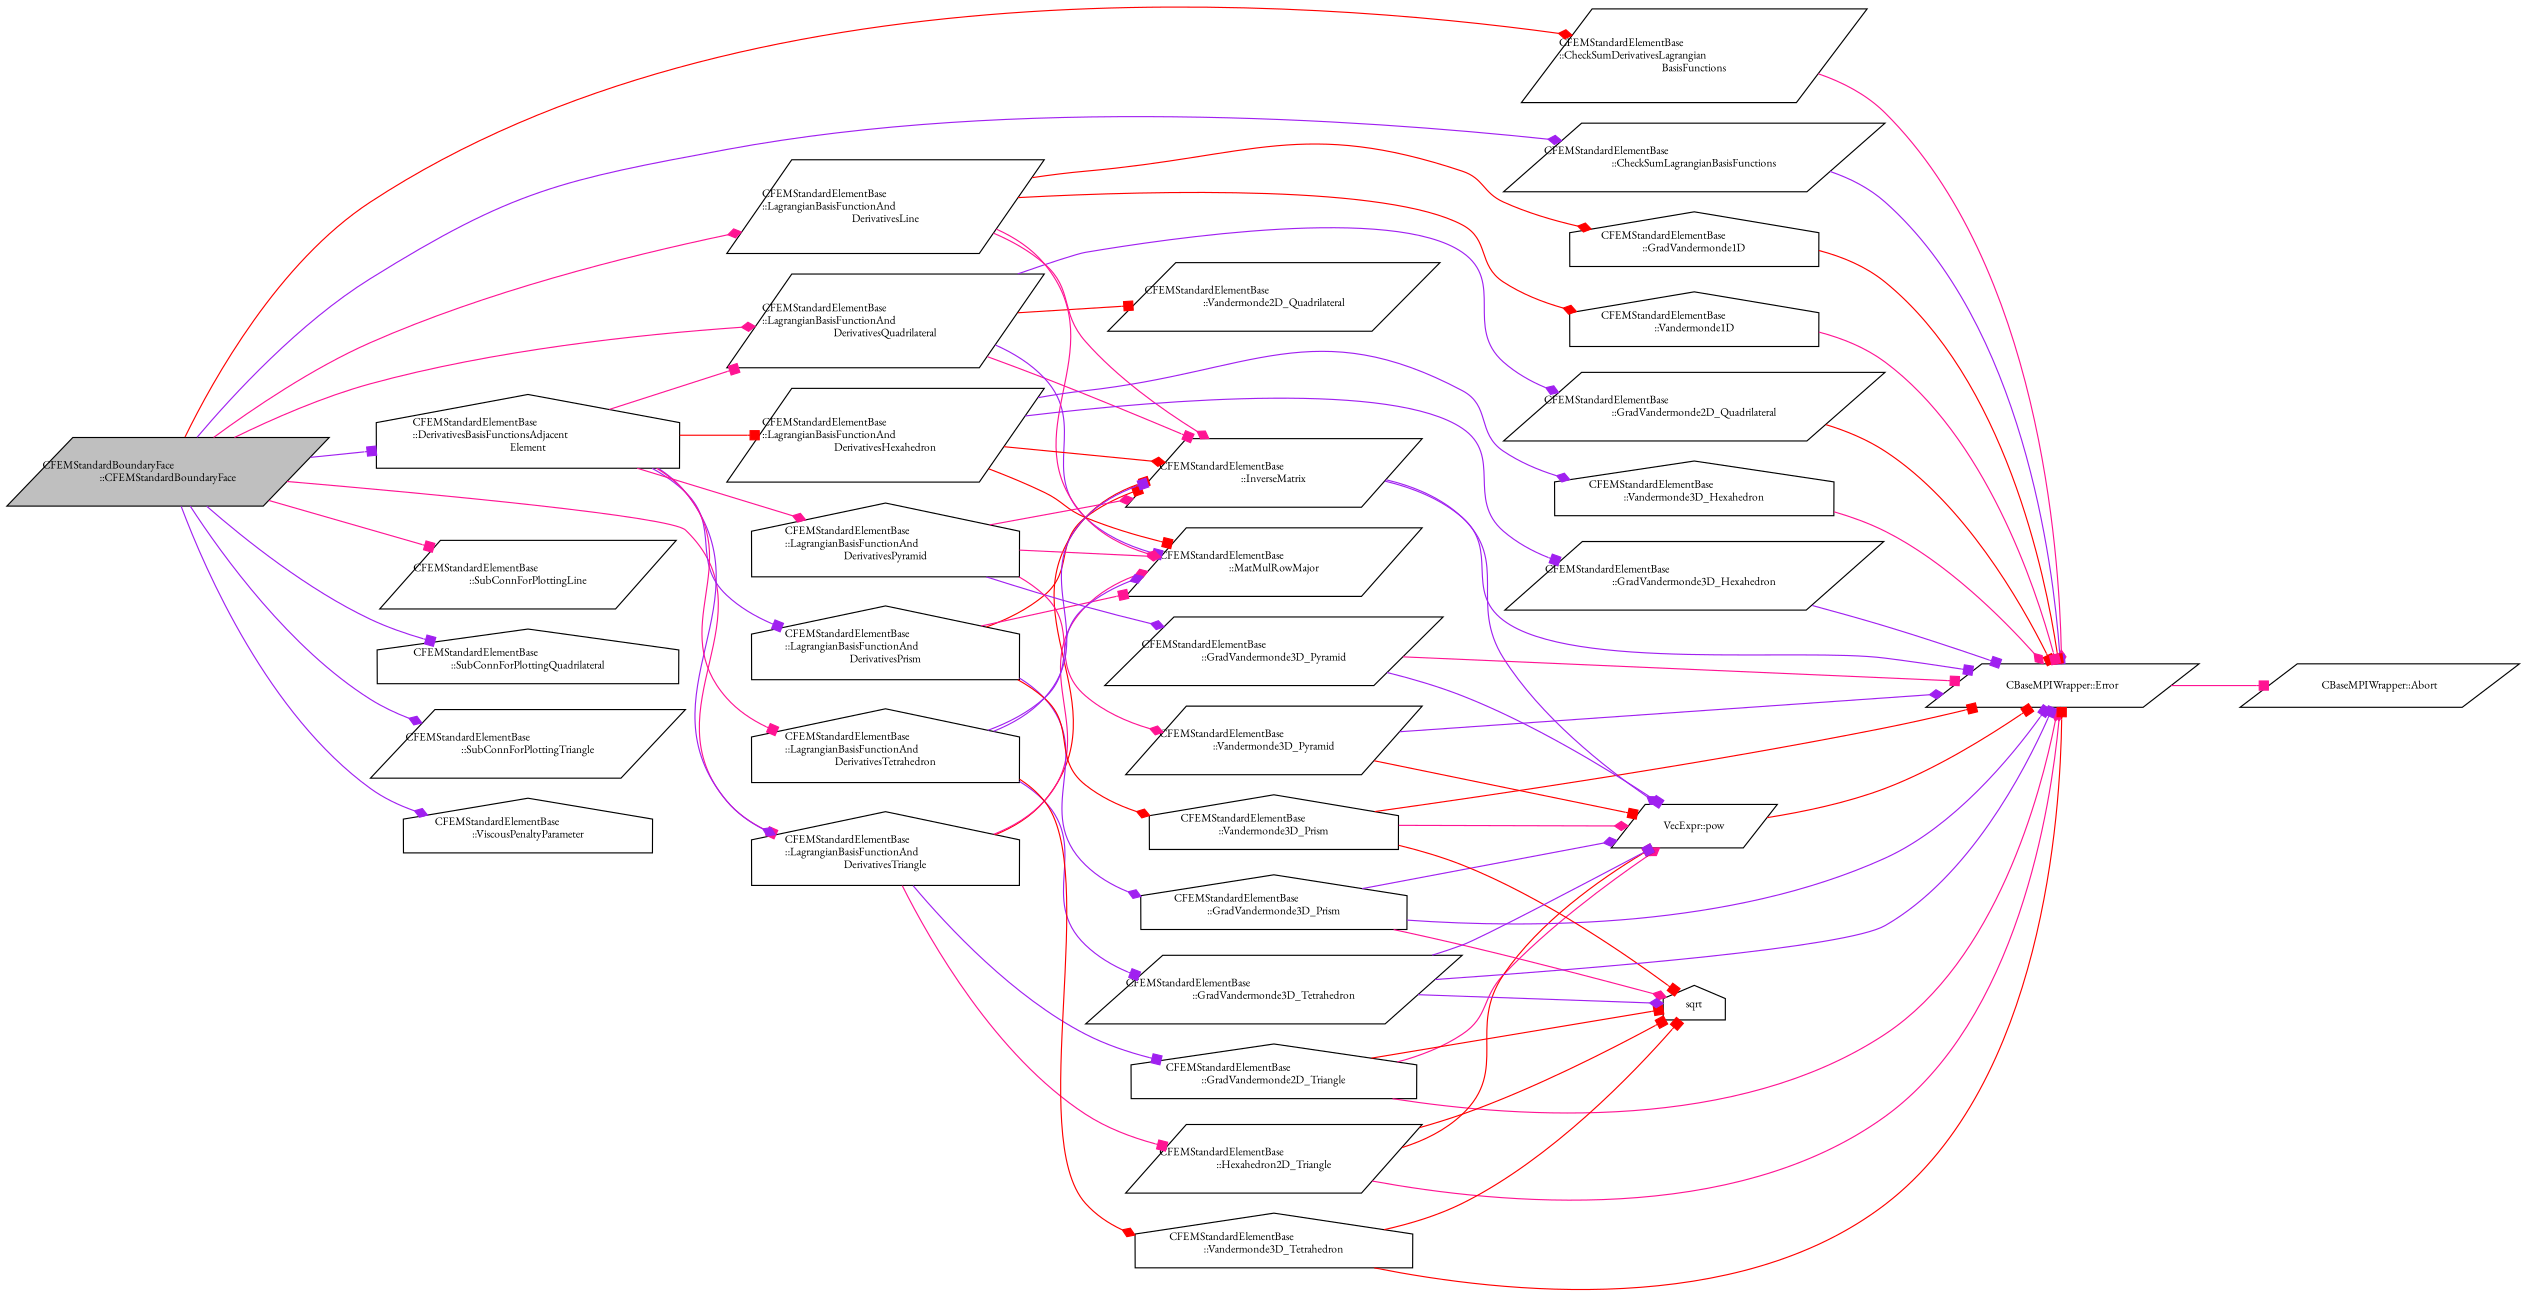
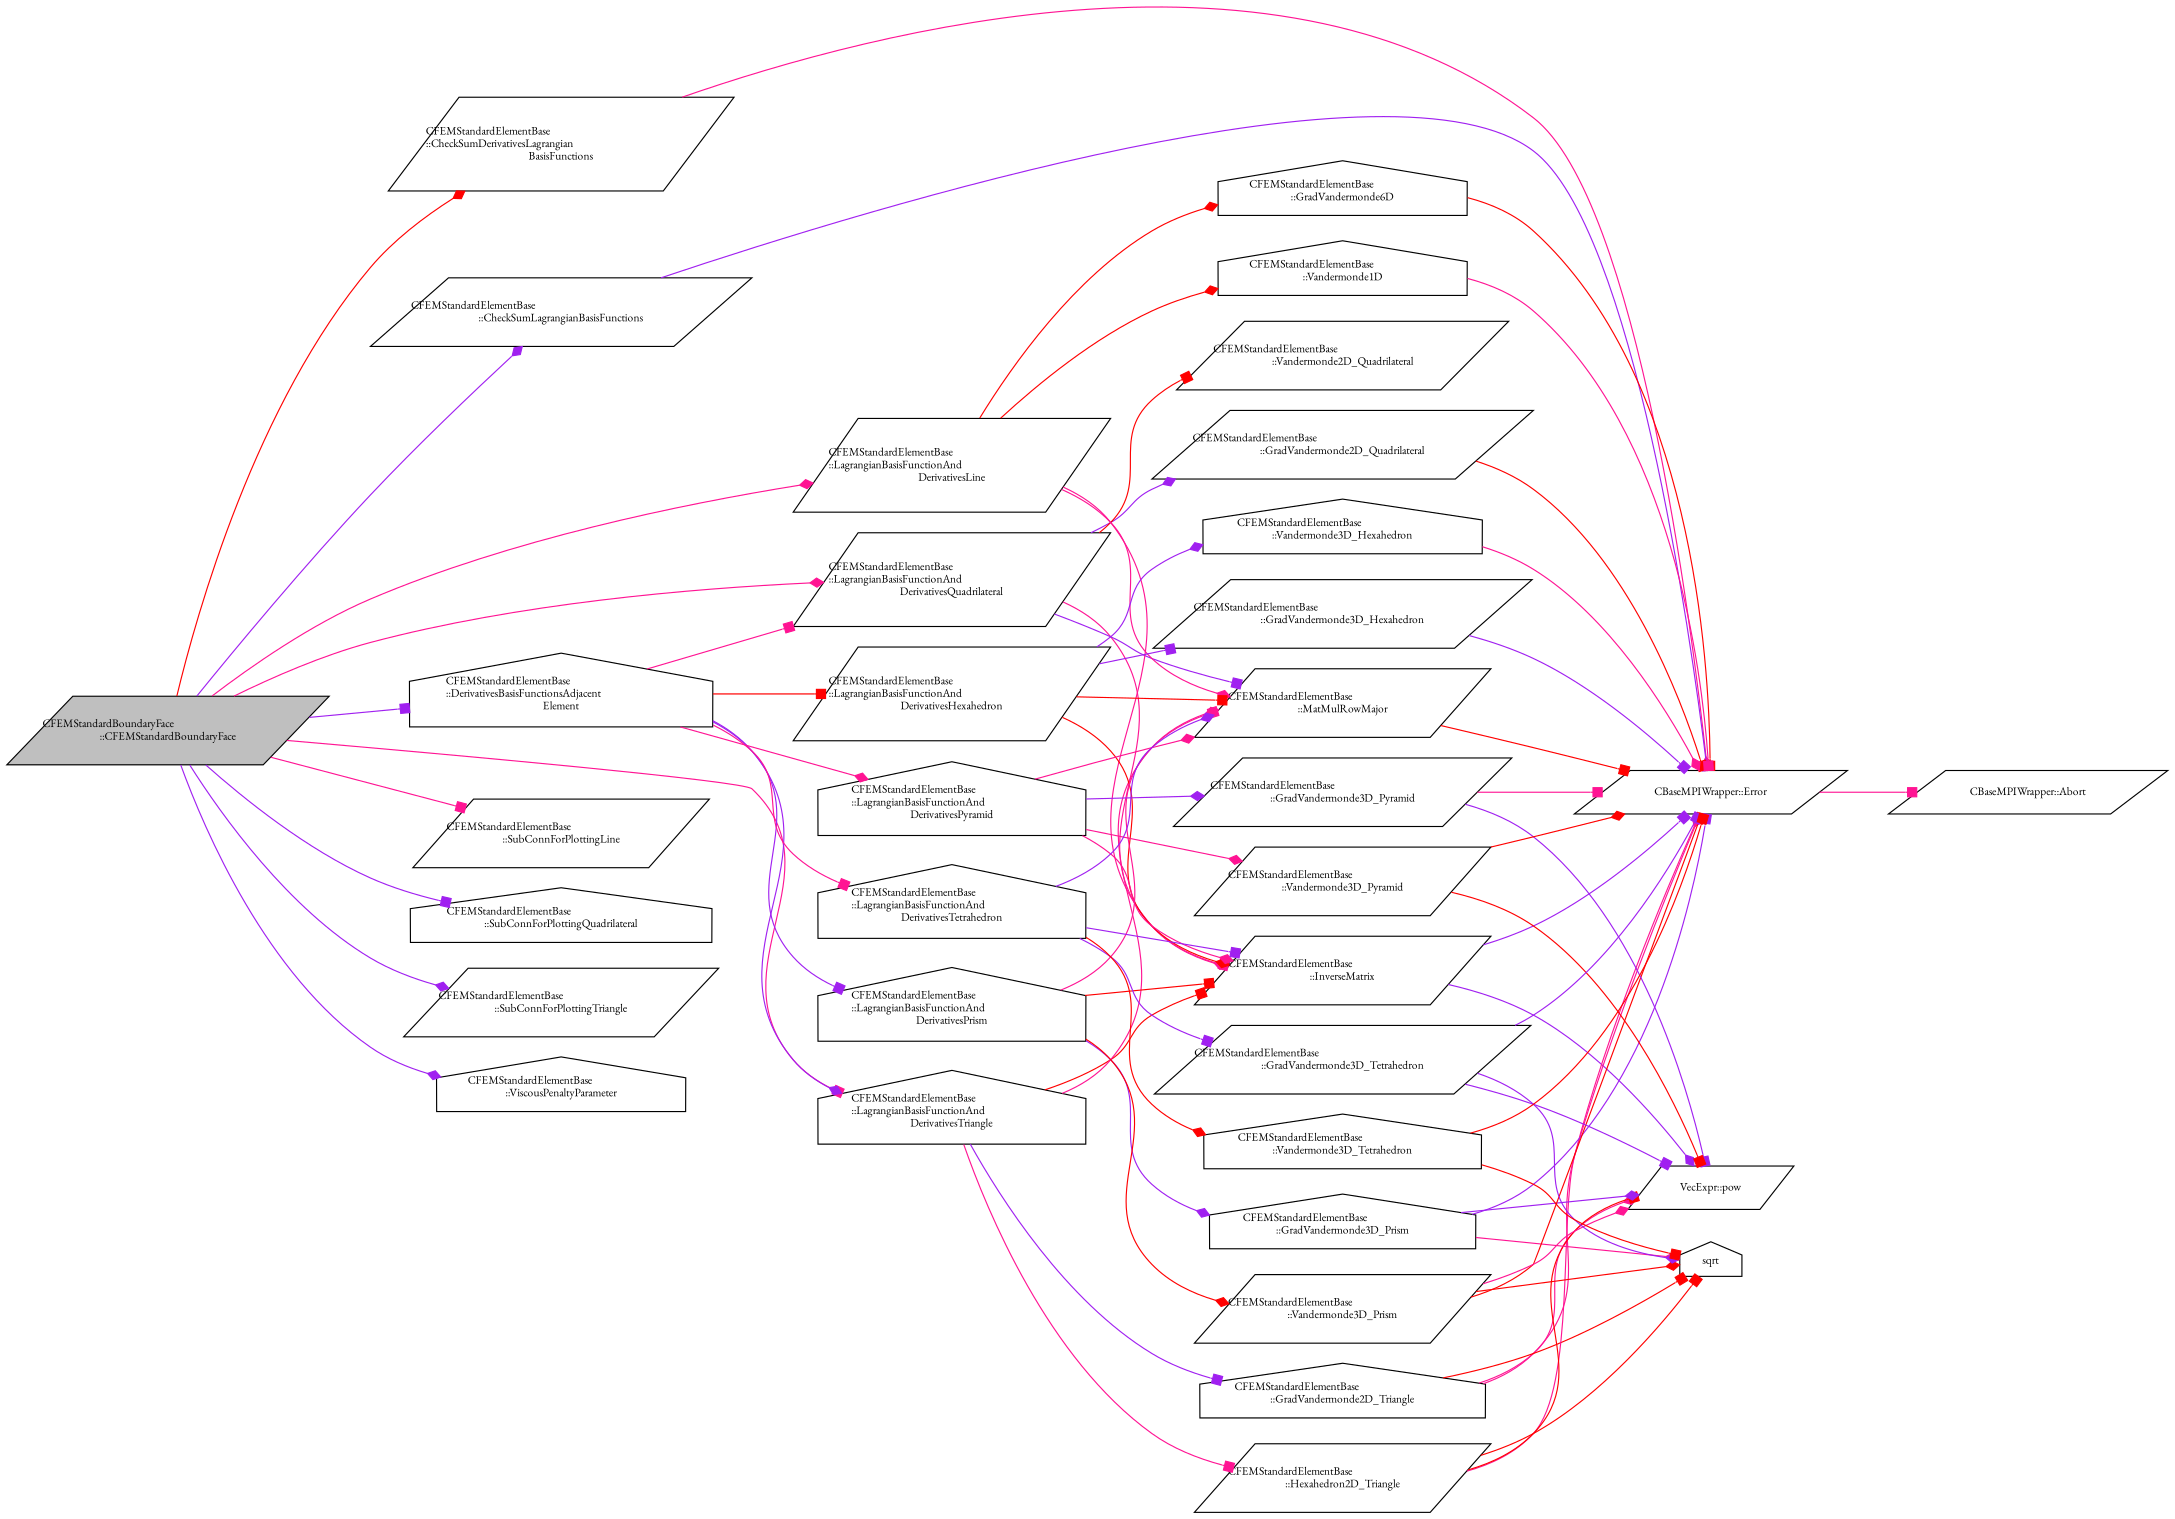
  digraph {
    fontname="EB Garamond"
    rankdir=LR
    node [color=black fillcolor=white fontname="EB Garamond" fontsize=10 shape=parallelogram style=filled]
    edge [arrowhead=box color=purple fontname="EB Garamond" fontsize=10 labelfontname=Helvetica labelfontsize=10 style=solid]
    n1 [fillcolor=grey75 fontcolor=black height=0.2 label="CFEMStandardBoundaryFace\l::CFEMStandardBoundaryFace" width=0.4]
    n2 [height=0.2 label="CFEMStandardElementBase\l::CheckSumDerivativesLagrangian\lBasisFunctions" width=0.4]
    n3 [height=0.2 label="CFEMStandardElementBase\l::CheckSumLagrangianBasisFunctions" width=0.4]
    n4 [height=0.2 label="CFEMStandardElementBase\l::DerivativesBasisFunctionsAdjacent\lElement" shape=house width=0.4]
    n5 [height=0.2 label="CFEMStandardElementBase\l::LagrangianBasisFunctionAnd\lDerivativesQuadrilateral" width=0.4]
    n6 [height=0.2 label="CFEMStandardElementBase\l::LagrangianBasisFunctionAnd\lDerivativesTriangle" shape=house width=0.4]
    n7 [height=0.2 label="CFEMStandardElementBase\l::LagrangianBasisFunctionAnd\lDerivativesLine" width=0.4]
    n8 [height=0.2 label="CFEMStandardElementBase\l::SubConnForPlottingLine" width=0.4]
    n9 [height=0.2 label="CFEMStandardElementBase\l::SubConnForPlottingQuadrilateral" shape=house width=0.4]
    n10 [height=0.2 label="CFEMStandardElementBase\l::SubConnForPlottingTriangle" width=0.4]
    n11 [height=0.2 label="CFEMStandardElementBase\l::ViscousPenaltyParameter" shape=house width=0.4]
    n12 [height=0.2 label="CBaseMPIWrapper::Error" width=0.4]
    n13 [height=0.2 label="CFEMStandardElementBase\l::LagrangianBasisFunctionAnd\lDerivativesHexahedron" width=0.4]
    n14 [height=0.2 label="CFEMStandardElementBase\l::LagrangianBasisFunctionAnd\lDerivativesPrism" shape=house width=0.4]
    n15 [height=0.2 label="CFEMStandardElementBase\l::LagrangianBasisFunctionAnd\lDerivativesPyramid" shape=house width=0.4]
    n16 [height=0.2 label="CFEMStandardElementBase\l::LagrangianBasisFunctionAnd\lDerivativesTetrahedron" shape=house width=0.4]
    n17 [height=0.2 label="CFEMStandardElementBase\l::InverseMatrix" width=0.4]
    n18 [height=0.2 label="CFEMStandardElementBase\l::MatMulRowMajor" width=0.4]
    n19 [height=0.2 label="CFEMStandardElementBase\l::GradVandermonde2D_Quadrilateral" width=0.4]
    n20 [height=0.2 label="CFEMStandardElementBase\l::Vandermonde2D_Quadrilateral" width=0.4]
    n21 [height=0.2 label="CFEMStandardElementBase\l::GradVandermonde2D_Triangle" shape=house width=0.4]
    n22 [height=0.2 label="CFEMStandardElementBase\l::Hexahedron2D_Triangle" width=0.4]
-   n23 [height=0.2 label="CFEMStandardElementBase\l::GradVandermonde1D" shape=house width=0.4]
+   n23 [height=0.2 label="CFEMStandardElementBase\l::GradVandermonde6D" shape=house width=0.4]
    n24 [height=0.2 label="CFEMStandardElementBase\l::Vandermonde1D" shape=house width=0.4]
    n25 [height=0.2 label="CBaseMPIWrapper::Abort" width=0.4]
    n26 [height=0.2 label="CFEMStandardElementBase\l::GradVandermonde3D_Hexahedron" width=0.4]
    n27 [height=0.2 label="CFEMStandardElementBase\l::Vandermonde3D_Hexahedron" shape=house width=0.4]
    n28 [height=0.2 label="CFEMStandardElementBase\l::GradVandermonde3D_Prism" shape=house width=0.4]
-   n29 [height=0.2 label="CFEMStandardElementBase\l::Vandermonde3D_Prism" shape=house width=0.4]
+   n29 [height=0.2 label="CFEMStandardElementBase\l::Vandermonde3D_Prism" width=0.4]
    n30 [height=0.2 label="CFEMStandardElementBase\l::GradVandermonde3D_Pyramid" width=0.4]
    n31 [height=0.2 label="CFEMStandardElementBase\l::Vandermonde3D_Pyramid" width=0.4]
    n32 [height=0.2 label="CFEMStandardElementBase\l::GradVandermonde3D_Tetrahedron" width=0.4]
    n33 [height=0.2 label="CFEMStandardElementBase\l::Vandermonde3D_Tetrahedron" shape=house width=0.4]
    n34 [height=0.2 label="VecExpr::pow" width=0.4]
    n35 [height=0.2 label=sqrt shape=house width=0.4]
    n1 -> n2 [arrowhead=diamond color=red]
    n1 -> n3 [arrowhead=diamond]
    n1 -> n4
    n1 -> n5 [arrowhead=diamond color=deeppink]
    n1 -> n6 [color=deeppink]
    n1 -> n7 [arrowhead=diamond color=deeppink]
    n1 -> n8 [color=deeppink]
    n1 -> n9
    n1 -> n10 [arrowhead=diamond]
    n1 -> n11 [arrowhead=diamond]
    n2 -> n12 [arrowhead=diamond color=deeppink]
    n3 -> n12
    n4 -> n5 [color=deeppink]
    n4 -> n6 [arrowhead=diamond]
    n4 -> n13 [color=red]
    n4 -> n14
    n4 -> n15 [arrowhead=diamond color=deeppink]
    n4 -> n16 [color=deeppink]
    n5 -> n17 [color=deeppink]
    n5 -> n18
    n5 -> n19 [arrowhead=diamond]
    n5 -> n20 [color=red]
    n6 -> n17 [color=red]
    n6 -> n18 [arrowhead=diamond color=deeppink]
    n6 -> n21
    n6 -> n22 [color=deeppink]
    n7 -> n17 [arrowhead=diamond color=deeppink]
    n7 -> n18 [arrowhead=diamond color=deeppink]
    n7 -> n23 [arrowhead=diamond color=red]
    n7 -> n24 [arrowhead=diamond color=red]
    n12 -> n25 [color=deeppink]
    n13 -> n17 [arrowhead=diamond color=red]
    n13 -> n18 [color=red]
    n13 -> n26
    n13 -> n27 [arrowhead=diamond]
    n14 -> n17 [color=red]
    n14 -> n18 [color=deeppink]
    n14 -> n28 [arrowhead=diamond]
    n14 -> n29 [arrowhead=diamond color=red]
    n15 -> n17 [arrowhead=diamond color=deeppink]
    n15 -> n18 [arrowhead=diamond color=deeppink]
    n15 -> n30 [arrowhead=diamond]
    n15 -> n31 [arrowhead=diamond color=deeppink]
    n16 -> n17
    n16 -> n18 [arrowhead=diamond]
    n16 -> n32
    n16 -> n33 [arrowhead=diamond color=red]
    n17 -> n12
    n17 -> n34 [arrowhead=diamond]
-   n34 -> n12 [color=red]
+   n18 -> n12 [color=red]
    n19 -> n12 [color=red]
    n21 -> n12 [arrowhead=diamond color=deeppink]
    n21 -> n34 [arrowhead=diamond color=deeppink]
    n21 -> n35 [color=red]
    n22 -> n12 [arrowhead=diamond color=deeppink]
    n22 -> n34 [color=red]
    n22 -> n35 [color=red]
    n23 -> n12 [color=red]
    n24 -> n12 [color=deeppink]
    n26 -> n12
    n27 -> n12 [arrowhead=diamond color=deeppink]
    n28 -> n12
    n28 -> n34 [arrowhead=diamond]
    n28 -> n35 [arrowhead=diamond color=deeppink]
    n29 -> n12 [color=red]
    n29 -> n34 [arrowhead=diamond color=deeppink]
-   n29 -> n35 [color=red]
+   n29 -> n35 [arrowhead=diamond color=red]
    n30 -> n12 [color=deeppink]
    n30 -> n34
-   n31 -> n12 [arrowhead=diamond]
+   n31 -> n12 [arrowhead=diamond color=red]
    n31 -> n34 [color=red]
    n32 -> n12
    n32 -> n34
    n32 -> n35 [arrowhead=diamond]
    n33 -> n12 [color=red]
    n33 -> n35 [color=red]
  }
